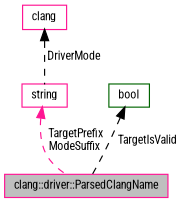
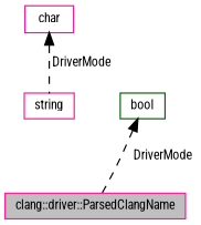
  digraph {
    fontname="Roboto Condensed"
    node [color=deeppink fontname="Roboto Condensed" fontsize=10 shape=record]
    edge [color=black dir=back fontname="Roboto Condensed" fontsize=10 labelfontname=Helvetica labelfontsize=10 style=dashed]
    n1 [fillcolor=grey75 fontcolor=black height=0.2 label="clang::driver::ParsedClangName" style=filled width=0.4]
-   n2 [height=0.2 label=clang width=0.4]
+   n2 [height=0.2 label=char width=0.4]
    n3 [height=0.2 label=string width=0.4]
    n4 [color=darkgreen height=0.2 label=bool width=0.4]
    n2 -> n3 [label=" DriverMode"]
-   n3 -> n1 [color=deeppink label=" TargetPrefix\nModeSuffix"]
-   n4 -> n1 [label=" TargetIsValid"]
+   n4 -> n1 [label=" DriverMode"]
  }
